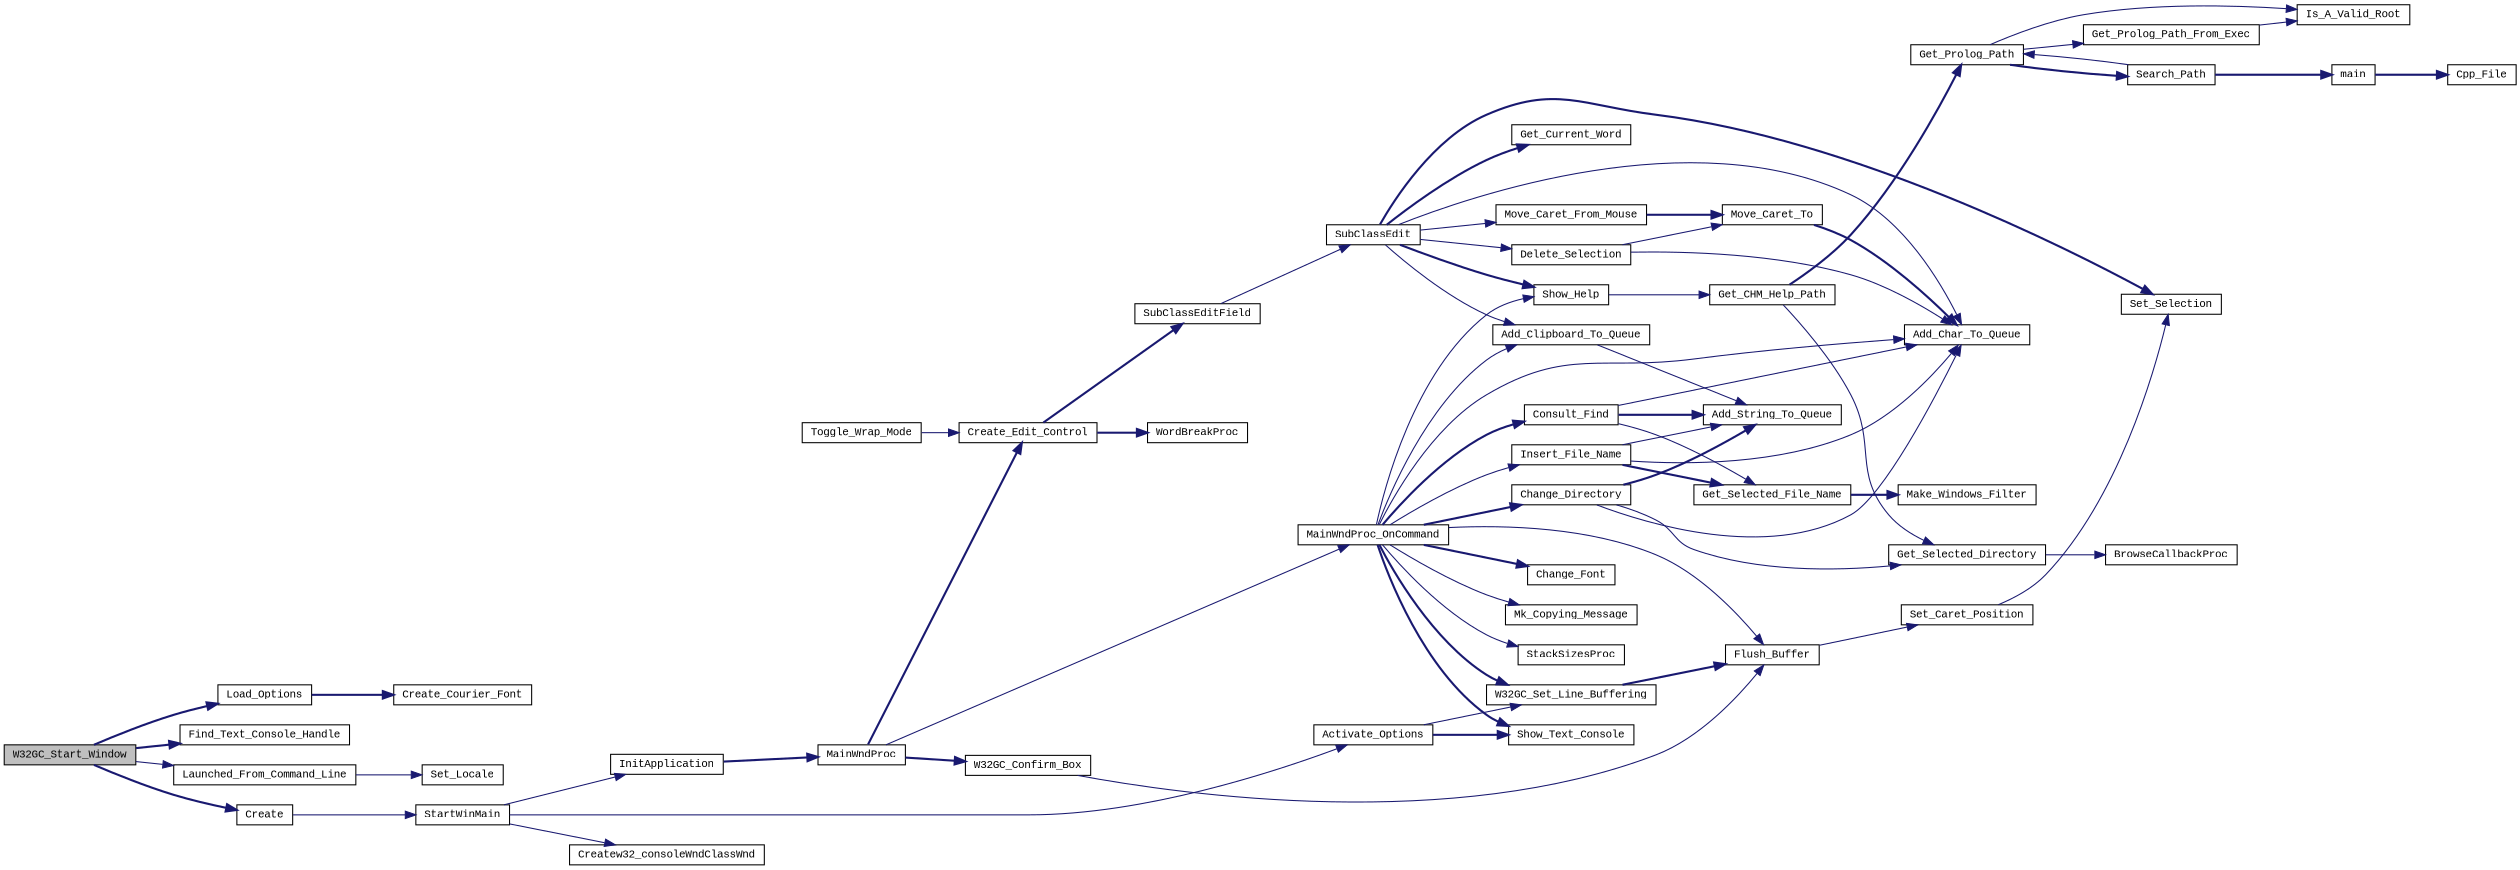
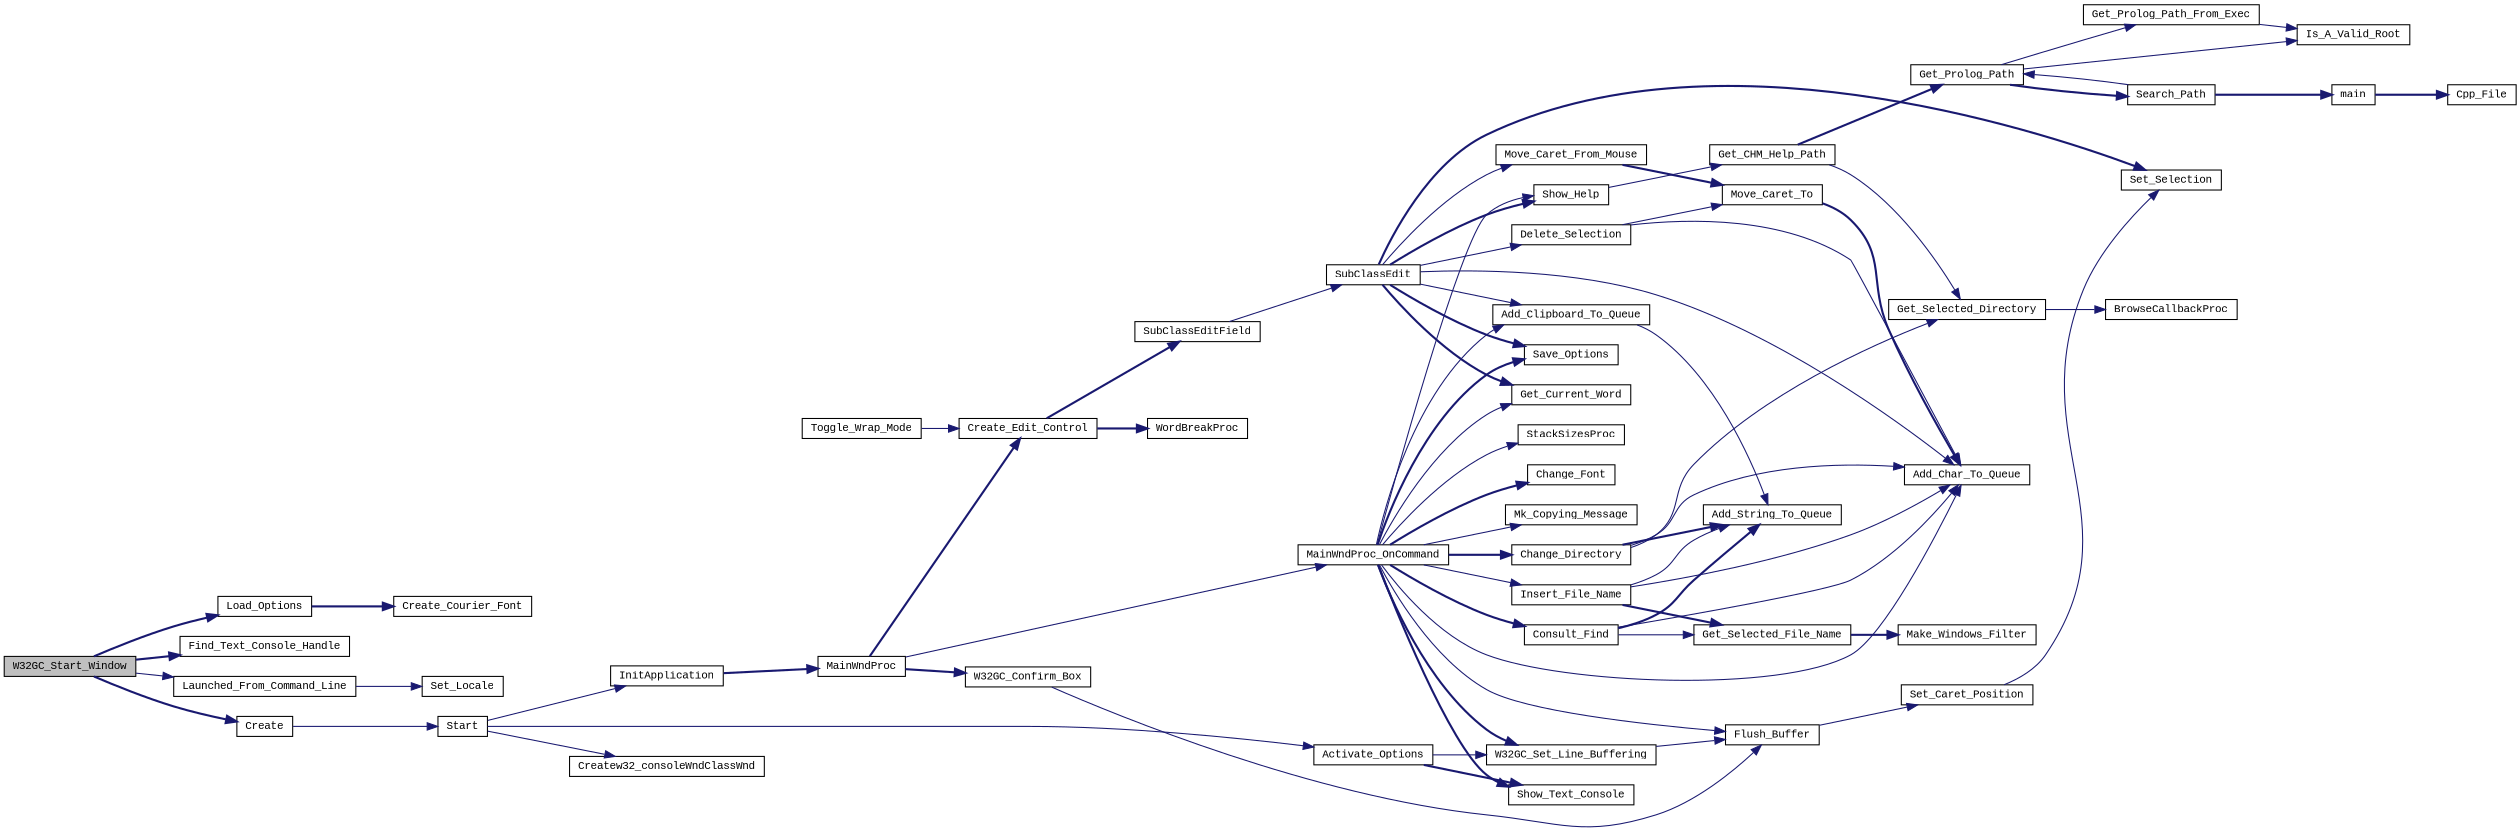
  digraph {
    fontname="Liberation Mono"
    rankdir=LR
    node [color=black fillcolor=white fontname="Liberation Mono" fontsize=10 shape=record style=filled]
    edge [color=midnightblue fontname="Liberation Mono" fontsize=10 labelfontname=Helvetica labelfontsize=10 style=solid]
    n1 [fillcolor=grey75 fontcolor=black height=0.2 label=W32GC_Start_Window width=0.4]
    n2 [height=0.2 label=Load_Options width=0.4]
    n3 [height=0.2 label=Find_Text_Console_Handle width=0.4]
    n4 [height=0.2 label=Launched_From_Command_Line width=0.4]
    n5 [height=0.2 label=Create width=0.4]
    n6 [height=0.2 label=Create_Courier_Font width=0.4]
    n7 [height=0.2 label=Set_Locale width=0.4]
-   n8 [height=0.2 label=StartWinMain width=0.4]
+   n8 [height=0.2 label=Start width=0.4]
    n9 [height=0.2 label=InitApplication width=0.4]
    n10 [height=0.2 label=Createw32_consoleWndClassWnd width=0.4]
    n11 [height=0.2 label=Activate_Options width=0.4]
    n12 [height=0.2 label=MainWndProc width=0.4]
    n13 [height=0.2 label=W32GC_Set_Line_Buffering width=0.4]
    n14 [height=0.2 label=Show_Text_Console width=0.4]
    n15 [height=0.2 label=Create_Edit_Control width=0.4]
    n16 [height=0.2 label=MainWndProc_OnCommand width=0.4]
    n17 [height=0.2 label=W32GC_Confirm_Box width=0.4]
    n18 [height=0.2 label=SubClassEditField width=0.4]
    n19 [height=0.2 label=WordBreakProc width=0.4]
    n20 [height=0.2 label=Add_Char_To_Queue width=0.4]
    n21 [height=0.2 label=Show_Help width=0.4]
    n22 [height=0.2 label=Get_Current_Word width=0.4]
+   n23 [height=0.2 label=Save_Options width=0.4]
    n24 [height=0.2 label=Add_Clipboard_To_Queue width=0.4]
    n25 [height=0.2 label=Consult_Find width=0.4]
    n26 [height=0.2 label=Change_Directory width=0.4]
    n27 [height=0.2 label=Insert_File_Name width=0.4]
    n28 [height=0.2 label=StackSizesProc width=0.4]
    n29 [height=0.2 label=Flush_Buffer width=0.4]
    n30 [height=0.2 label=Change_Font width=0.4]
    n31 [height=0.2 label=Mk_Copying_Message width=0.4]
    n32 [height=0.2 label=SubClassEdit width=0.4]
    n33 [height=0.2 label=Delete_Selection width=0.4]
    n34 [height=0.2 label=Move_Caret_From_Mouse width=0.4]
    n35 [height=0.2 label=Set_Selection width=0.4]
    n36 [height=0.2 label=Move_Caret_To width=0.4]
    n37 [height=0.2 label=Get_CHM_Help_Path width=0.4]
    n38 [height=0.2 label=Add_String_To_Queue width=0.4]
    n39 [height=0.2 label=Get_Prolog_Path width=0.4]
    n40 [height=0.2 label=Get_Selected_Directory width=0.4]
    n41 [height=0.2 label=Is_A_Valid_Root width=0.4]
    n42 [height=0.2 label=Get_Prolog_Path_From_Exec width=0.4]
    n43 [height=0.2 label=Search_Path width=0.4]
    n44 [height=0.2 label=BrowseCallbackProc width=0.4]
    n45 [height=0.2 label=main width=0.4]
    n46 [height=0.2 label=Cpp_File width=0.4]
    n47 [height=0.2 label=Get_Selected_File_Name width=0.4]
    n48 [height=0.2 label=Toggle_Wrap_Mode width=0.4]
    n49 [height=0.2 label=Set_Caret_Position width=0.4]
    n50 [height=0.2 label=Make_Windows_Filter width=0.4]
    n1 -> n2 [style=bold]
    n1 -> n3 [style=bold]
    n1 -> n4
    n1 -> n5 [style=bold]
    n2 -> n6 [style=bold]
    n4 -> n7
    n5 -> n8
    n8 -> n9
    n8 -> n10
    n8 -> n11
    n9 -> n12 [style=bold]
    n11 -> n13
    n11 -> n14 [style=bold]
    n12 -> n15 [style=bold]
    n12 -> n16
    n12 -> n17 [style=bold]
-   n13 -> n29 [style=bold]
+   n13 -> n29
    n15 -> n18 [style=bold]
    n15 -> n19 [style=bold]
    n16 -> n13 [style=bold]
    n16 -> n14 [style=bold]
    n16 -> n20
    n16 -> n21
+   n16 -> n22
+   n16 -> n23 [style=bold]
    n16 -> n24
    n16 -> n25 [style=bold]
    n16 -> n26 [style=bold]
    n16 -> n27
    n16 -> n28
    n16 -> n29
    n16 -> n30 [style=bold]
    n16 -> n31
    n17 -> n29
    n18 -> n32
    n21 -> n37
    n24 -> n38
    n25 -> n20
    n25 -> n38 [style=bold]
    n25 -> n47
    n26 -> n20
    n26 -> n38 [style=bold]
    n26 -> n40
    n27 -> n20
    n27 -> n38
    n27 -> n47 [style=bold]
    n29 -> n49
    n32 -> n20
    n32 -> n21 [style=bold]
    n32 -> n22 [style=bold]
+   n32 -> n23 [style=bold]
    n32 -> n24
    n32 -> n33
    n32 -> n34
    n32 -> n35 [style=bold]
    n33 -> n20
    n33 -> n36
    n34 -> n36 [style=bold]
    n36 -> n20 [style=bold]
    n37 -> n39 [style=bold]
    n37 -> n40
    n39 -> n41
    n39 -> n42
    n39 -> n43 [style=bold]
    n40 -> n44
    n42 -> n41
    n43 -> n39
    n43 -> n45 [style=bold]
    n45 -> n46 [style=bold]
    n47 -> n50 [style=bold]
    n48 -> n15
    n49 -> n35
  }
